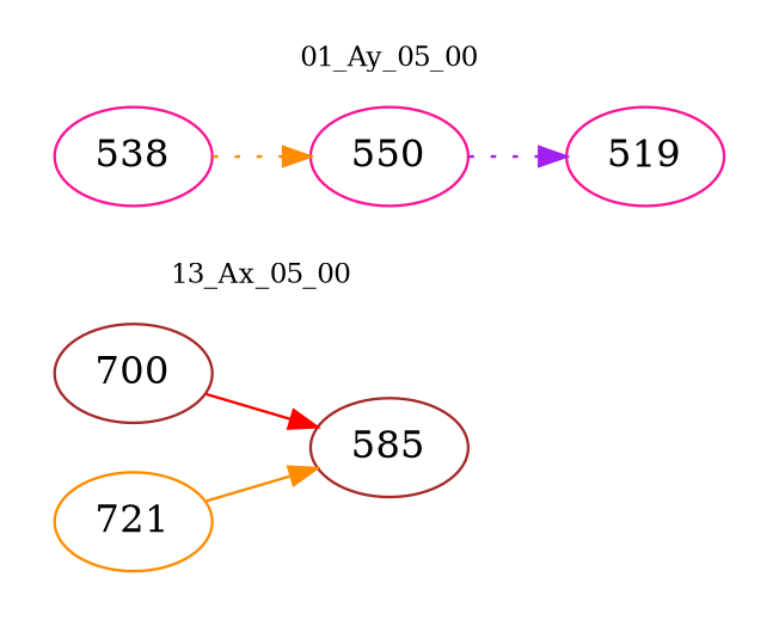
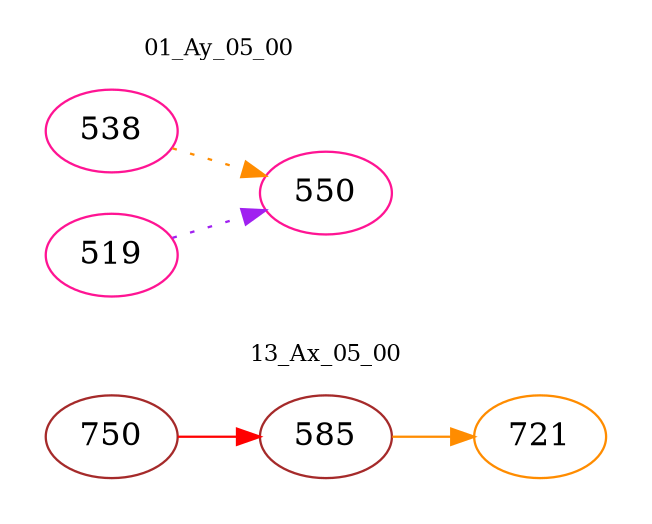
  digraph {
    rankdir=LR
    node [color=deeppink]
    edge [color=darkorange style=solid]
-   n1 [color=brown label=700]
+   n1 [color=brown label=750]
    n2 [color=brown label=585]
    n3 [color=darkorange label=721]
    n4 [label=538]
    n5 [label=519]
    n6 [label=550]
    subgraph cluster_1 {
      color=white
      fontsize=10
      label="13_Ax_05_00"
      n1
      n2
      n3
    }
    subgraph cluster_2 {
      color=white
      fontsize=10
      label="01_Ay_05_00"
      n4
      n5
      n6
    }
    n1 -> n2 [color=red]
-   n3 -> n2
+   n2 -> n3
    n4 -> n6 [style=dotted]
-   n6 -> n5 [color=purple style=dotted]
+   n5 -> n6 [color=purple style=dotted]
  }
